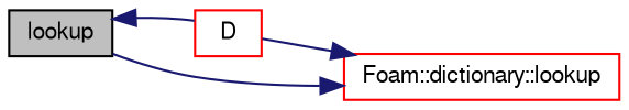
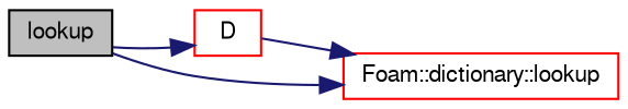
  digraph {
    rankdir=LR
    node [color=red fontname=FreeSans fontsize=10 shape=record]
    edge [color=midnightblue fontname=FreeSans fontsize=10 labelfontname=FreeSans labelfontsize=10 style=solid]
    n1 [color=black fillcolor=grey75 fontcolor=black height=0.2 label=lookup style=filled width=0.4]
    n2 [height=0.2 label=D width=0.4]
    n3 [height=0.2 label="Foam::dictionary::lookup" width=0.4]
-   n2 -> n1
+   n1 -> n2
    n1 -> n3
    n2 -> n3
  }
